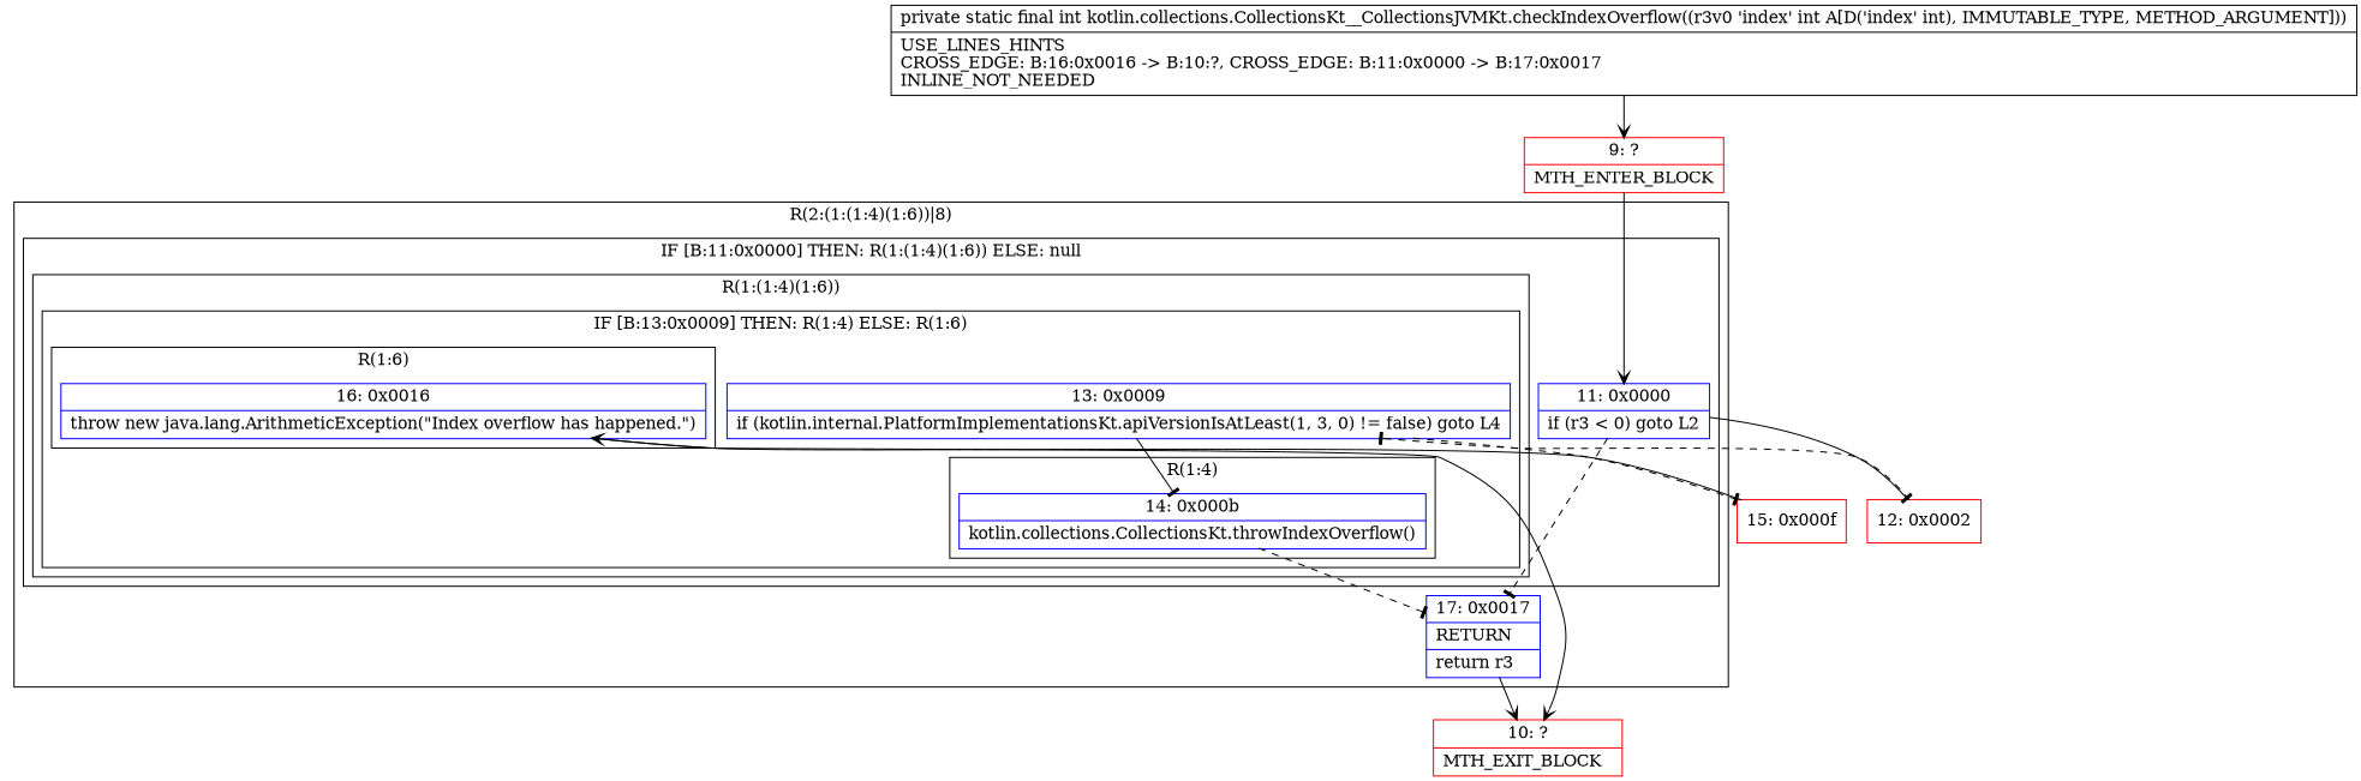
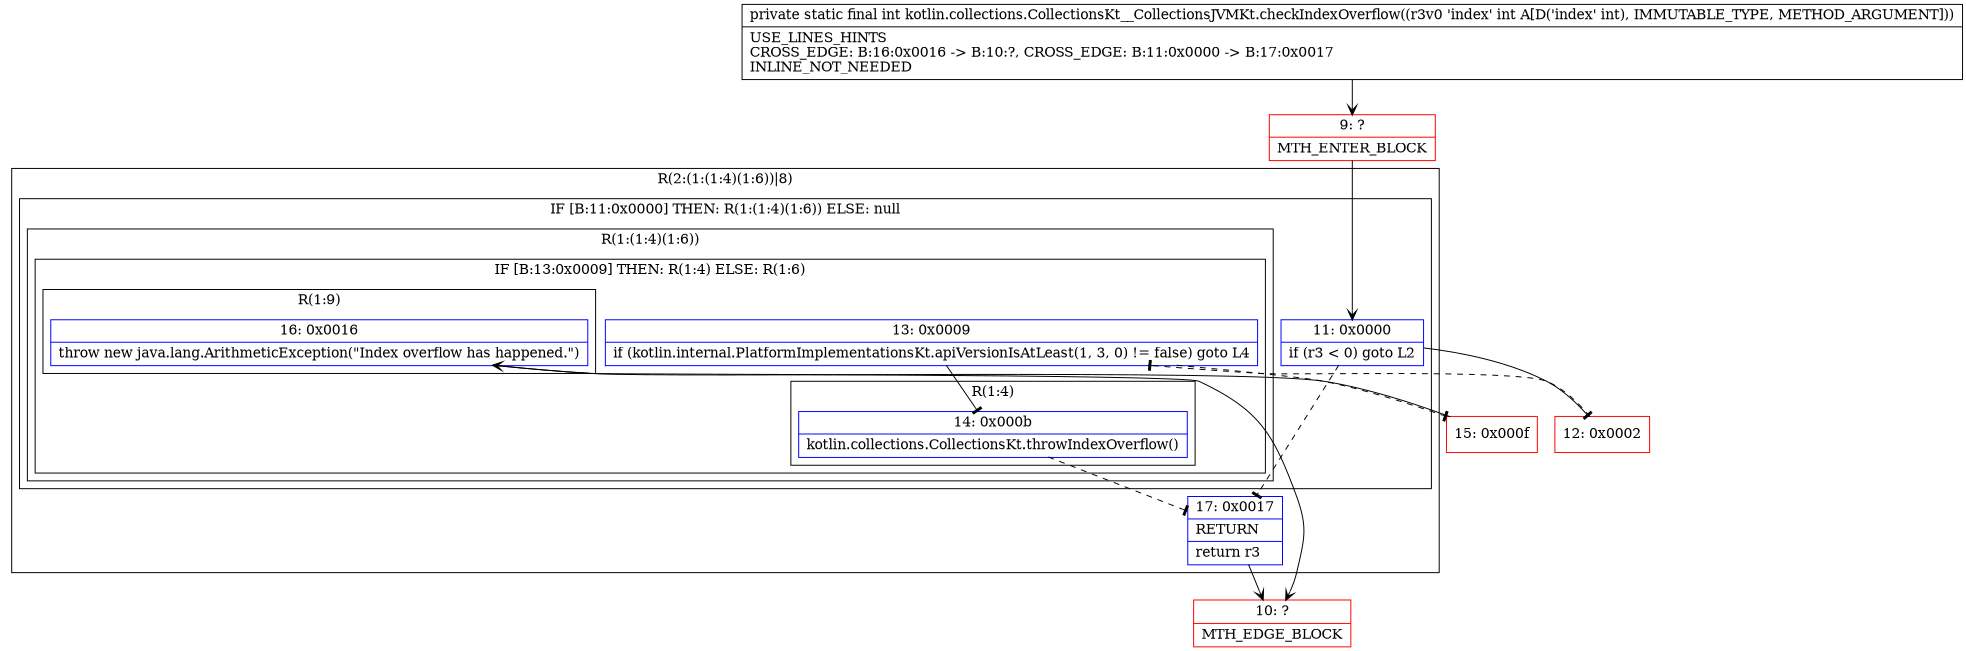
  digraph {
    node [color=blue shape=record]
    edge [arrowhead=tee]
    n1 [label="{14\:\ 0x000b|kotlin.collections.CollectionsKt.throwIndexOverflow()\l}"]
    n2 [label="{16\:\ 0x0016|throw new java.lang.ArithmeticException(\"Index overflow has happened.\")\l}"]
    n3 [label="{13\:\ 0x0009|if (kotlin.internal.PlatformImplementationsKt.apiVersionIsAtLeast(1, 3, 0) != false) goto L4\l}"]
    n4 [label="{11\:\ 0x0000|if (r3 \< 0) goto L2\l}"]
    n5 [label="{17\:\ 0x0017|RETURN\l|return r3\l}"]
-   n6 [color=red label="{10\:\ ?|MTH_EXIT_BLOCK\l}"]
+   n6 [color=red label="{10\:\ ?|MTH_EDGE_BLOCK\l}"]
    n7 [color=red label="{15\:\ 0x000f}"]
    n8 [color=red label="{12\:\ 0x0002}"]
    n9 [color=red label="{9\:\ ?|MTH_ENTER_BLOCK\l}"]
    n10 [label="{private static final int kotlin.collections.CollectionsKt__CollectionsJVMKt.checkIndexOverflow((r3v0 'index' int A[D('index' int), IMMUTABLE_TYPE, METHOD_ARGUMENT]))  | USE_LINES_HINTS\lCROSS_EDGE: B:16:0x0016 \-\> B:10:?, CROSS_EDGE: B:11:0x0000 \-\> B:17:0x0017\lINLINE_NOT_NEEDED\l}" color=""]
    subgraph cluster_1 {
      label="R(2:(1:(1:4)(1:6))|8)"
      n5
      subgraph cluster_2 {
        label="IF [B:11:0x0000] THEN: R(1:(1:4)(1:6)) ELSE: null"
        n4
        subgraph cluster_3 {
          label="R(1:(1:4)(1:6))"
          subgraph cluster_4 {
            label="IF [B:13:0x0009] THEN: R(1:4) ELSE: R(1:6)"
            n3
            subgraph cluster_5 {
              label="R(1:4)"
              n1
            }
            subgraph cluster_6 {
-             label="R(1:6)"
+             label="R(1:9)"
              n2
            }
          }
        }
      }
    }
    n1 -> n5 [style=dashed]
    n2 -> n6 [arrowhead=vee]
    n3 -> n1
    n3 -> n7 [style=dashed]
    n4 -> n5 [style=dashed]
    n4 -> n8
    n5 -> n6 [arrowhead=vee]
    n7 -> n2 [arrowhead=vee]
    n8 -> n3 [style=dashed]
    n9 -> n4 [arrowhead=vee]
    n10 -> n9 [arrowhead=vee]
  }
